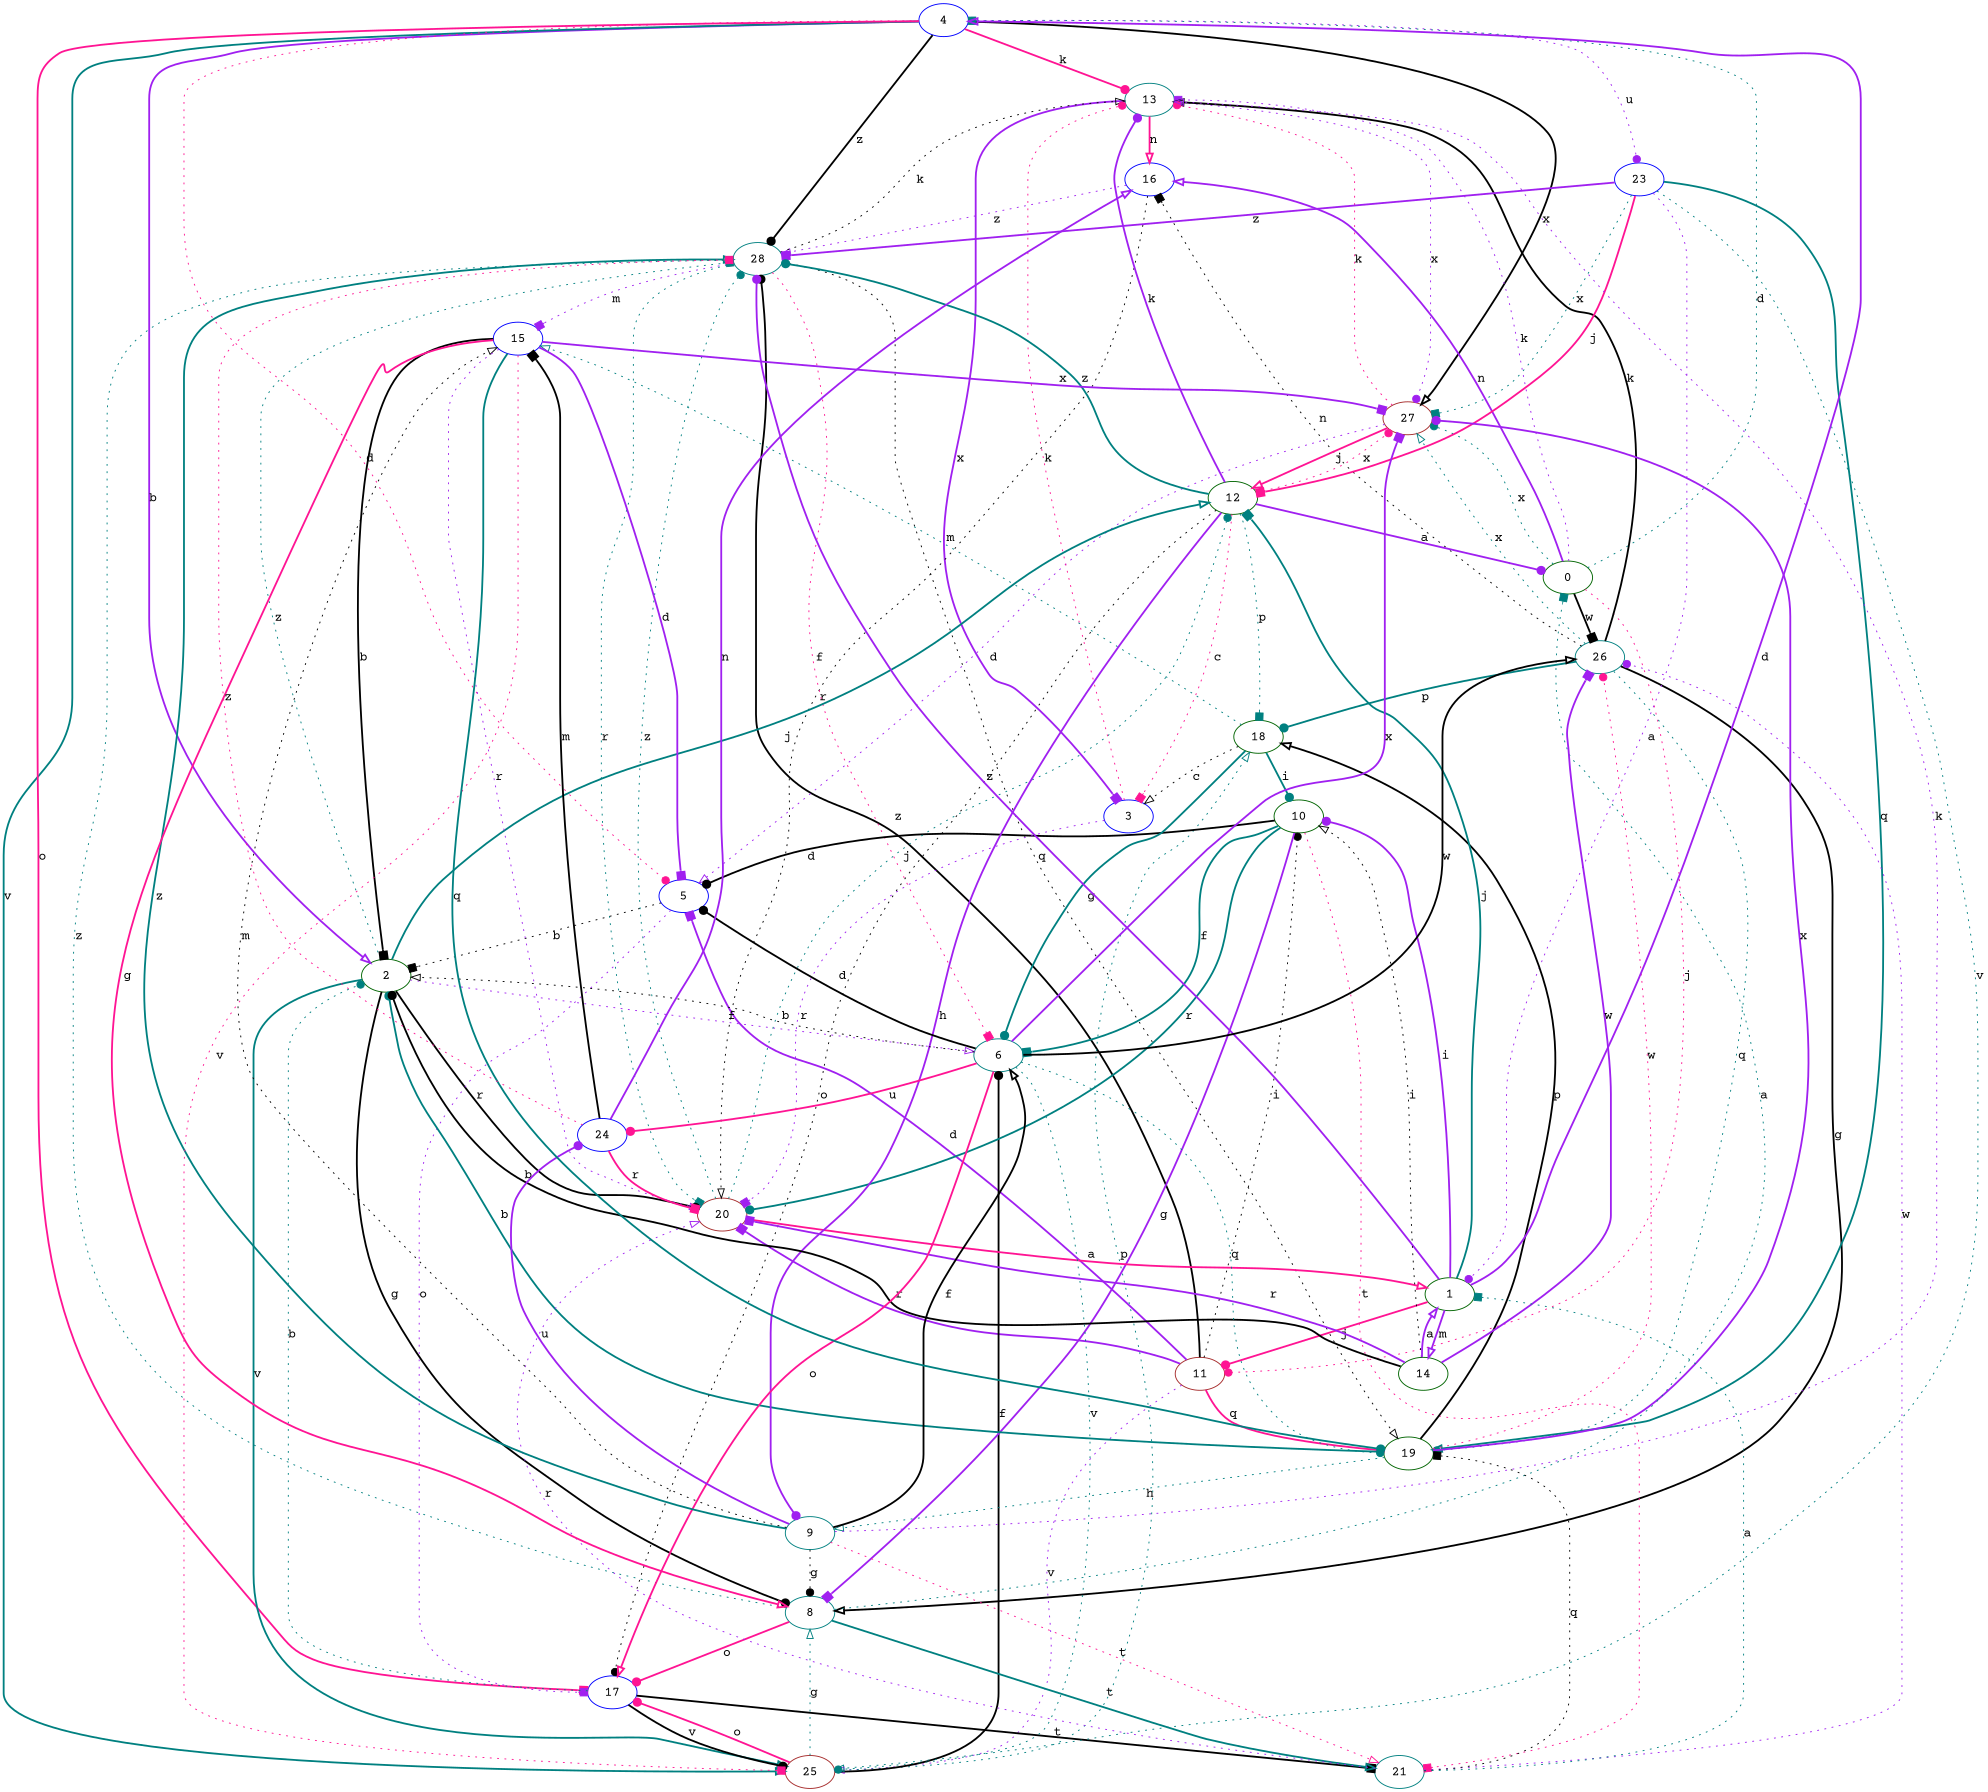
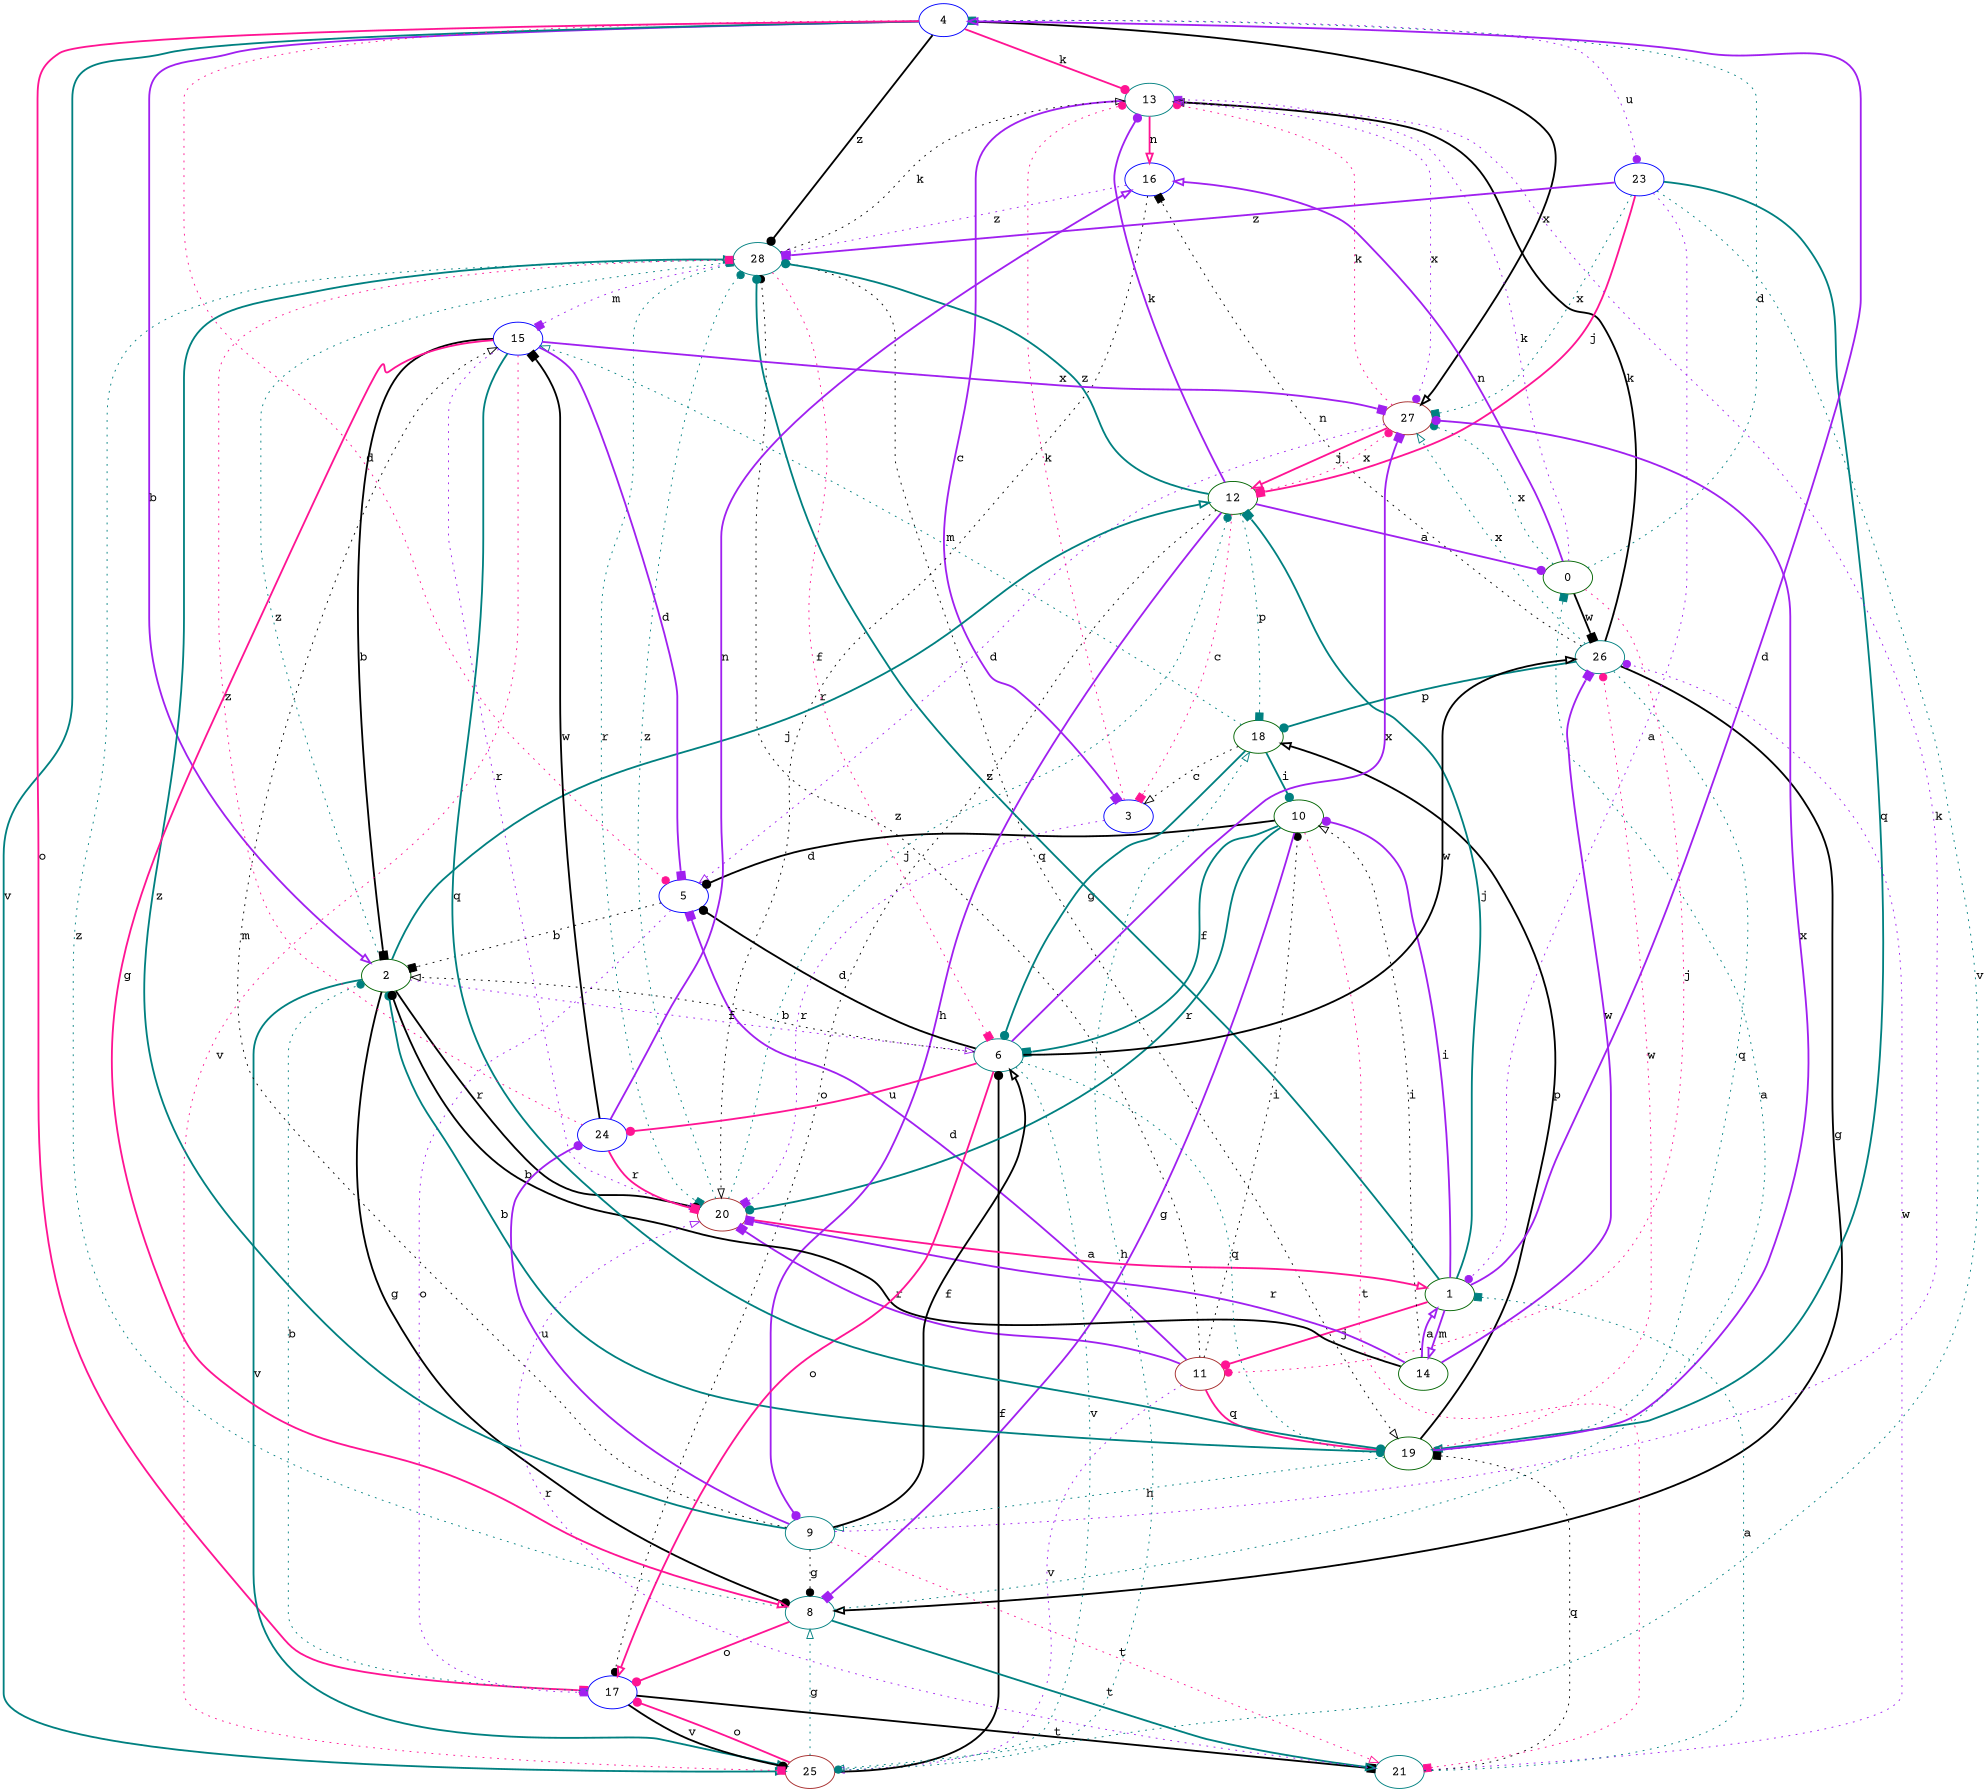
  strict digraph {
    fontname="Courier Prime"
    node [color=blue fontname="Courier Prime"]
    edge [arrowhead=dot color=purple fontname="Courier Prime" style=bold]
    4
    0 [color=darkgreen]
    11 [color=brown]
    13 [color=teal]
    16
    26 [color=teal]
    27 [color=brown]
    28 [color=teal]
    2 [color=darkgreen]
    25 [color=brown]
    5
    17
    23
    10 [color=darkgreen]
    20 [color=brown]
    19 [color=darkgreen]
    3
    8 [color=teal]
    18 [color=darkgreen]
    12 [color=darkgreen]
    1 [color=darkgreen]
    14 [color=darkgreen]
    6 [color=teal]
    21 [color=teal]
    9 [color=teal]
    15
    24
    4 -> 13 [color=deeppink label=k]
    4 -> 27 [arrowhead=onormal color=black label=x]
    4 -> 28 [color=black label=z]
    4 -> 2 [arrowhead=onormal label=b]
    4 -> 25 [arrowhead=onormal color=teal label=v]
    4 -> 5 [color=deeppink label=d style=dotted]
    4 -> 17 [arrowhead=box color=deeppink label=o]
    4 -> 23 [label=u style=dotted]
    0 -> 4 [arrowhead=box color=teal label=d style=dotted]
    0 -> 11 [color=deeppink label=j style=dotted]
    0 -> 13 [arrowhead=box label=k style=dotted]
    0 -> 16 [arrowhead=onormal label=n]
    0 -> 26 [arrowhead=box color=black label=w]
    0 -> 27 [color=teal label=x style=dotted]
-   11 -> 28 [color=black label=z]
+   11 -> 28 [color=black label=z style=dotted]
    11 -> 25 [arrowhead=onormal label=v style=dotted]
    11 -> 5 [arrowhead=box label=d]
    11 -> 10 [color=black label=i style=dotted]
    11 -> 20 [arrowhead=box label=r]
    11 -> 19 [color=deeppink label=q]
    13 -> 16 [arrowhead=onormal color=deeppink label=n]
    13 -> 27 [label=x style=dotted]
-   13 -> 3 [arrowhead=box label=x]
+   13 -> 3 [arrowhead=box label=c]
    16 -> 28 [arrowhead=onormal label=z style=dotted]
    16 -> 20 [arrowhead=onormal color=black label=r style=dotted]
    26 -> 13 [arrowhead=onormal color=black label=k]
    26 -> 16 [arrowhead=box color=black label=n style=dotted]
    26 -> 27 [arrowhead=onormal color=teal label=x style=dotted]
    26 -> 19 [color=teal label=q style=dotted]
    26 -> 8 [arrowhead=onormal color=black label=g]
    26 -> 18 [color=teal label=p]
    27 -> 13 [color=deeppink label=k style=dotted]
    27 -> 5 [arrowhead=onormal label=d style=dotted]
    27 -> 12 [arrowhead=onormal color=deeppink label=j]
    28 -> 13 [arrowhead=onormal color=black label=k style=dotted]
    28 -> 20 [arrowhead=box color=teal label=r style=dotted]
    28 -> 19 [arrowhead=onormal color=black label=q style=dotted]
    28 -> 6 [arrowhead=box color=deeppink label=f style=dotted]
    28 -> 15 [arrowhead=box label=m style=dotted]
    2 -> 28 [arrowhead=box color=teal label=z style=dotted]
    2 -> 25 [arrowhead=onormal color=teal label=v]
    2 -> 20 [color=black label=r]
    2 -> 8 [color=black label=g]
    2 -> 12 [arrowhead=onormal color=teal label=j]
    2 -> 6 [arrowhead=onormal label=f style=dotted]
    25 -> 17 [color=deeppink label=o]
    25 -> 8 [arrowhead=onormal color=teal label=g style=dotted]
-   25 -> 18 [arrowhead=onormal color=teal label=p style=dotted]
+   25 -> 18 [arrowhead=onormal color=teal label=h style=dotted]
    25 -> 6 [color=black label=f]
    5 -> 2 [arrowhead=box color=black label=b style=dotted]
    5 -> 17 [arrowhead=box label=o style=dotted]
    17 -> 2 [color=teal label=b style=dotted]
    17 -> 25 [color=black label=v]
    17 -> 21 [arrowhead=box color=black label=t]
    23 -> 27 [arrowhead=box color=teal label=x style=dotted]
    23 -> 28 [arrowhead=box label=z]
    23 -> 25 [arrowhead=onormal color=teal label=v style=dotted]
    23 -> 19 [arrowhead=onormal color=teal label=q]
    23 -> 12 [arrowhead=box color=deeppink label=j]
    23 -> 1 [label=a style=dotted]
    10 -> 5 [color=black label=d]
    10 -> 20 [color=teal label=r]
    10 -> 8 [arrowhead=box label=g]
    10 -> 6 [arrowhead=box color=teal label=f]
    10 -> 21 [arrowhead=box color=deeppink label=t style=dotted]
    20 -> 28 [color=teal label=z style=dotted]
    20 -> 12 [color=teal label=j style=dotted]
    20 -> 1 [arrowhead=onormal color=deeppink label=a]
    19 -> 26 [color=deeppink label=w style=dotted]
    19 -> 27 [label=x]
    19 -> 2 [color=teal label=b]
    19 -> 18 [arrowhead=onormal color=black label=p]
    19 -> 9 [arrowhead=onormal color=teal label=h style=dotted]
    3 -> 13 [color=deeppink label=k style=dotted]
    3 -> 20 [arrowhead=box label=r style=dotted]
    8 -> 0 [arrowhead=box color=teal label=a style=dotted]
    8 -> 28 [arrowhead=box color=teal label=z style=dotted]
    8 -> 17 [color=deeppink label=o]
    8 -> 21 [arrowhead=onormal color=teal label=t]
    18 -> 10 [color=teal label=i]
    18 -> 3 [arrowhead=onormal color=black label=c style=dotted]
    18 -> 6 [color=teal label=g]
    18 -> 15 [arrowhead=onormal color=teal label=m style=dotted]
    12 -> 0 [label=a]
    12 -> 13 [label=k]
    12 -> 27 [color=deeppink label=x style=dotted]
    12 -> 28 [color=teal label=z]
    12 -> 17 [color=black label=o style=dotted]
    12 -> 3 [arrowhead=box color=deeppink label=c style=dotted]
    12 -> 18 [arrowhead=box color=teal label=p style=dotted]
    12 -> 9 [label=h]
    1 -> 4 [arrowhead=onormal label=d]
    1 -> 11 [color=deeppink label=j]
-   1 -> 28 [label=z]
+   1 -> 28 [color=teal label=z]
    1 -> 10 [label=i]
    1 -> 12 [arrowhead=box color=teal label=j]
    1 -> 14 [arrowhead=onormal label=m]
    14 -> 26 [arrowhead=box label=w]
    14 -> 2 [color=black label=b]
    14 -> 10 [arrowhead=onormal color=black label=i style=dotted]
    14 -> 20 [arrowhead=box label=r]
    14 -> 1 [arrowhead=onormal label=a]
    6 -> 26 [arrowhead=onormal color=black label=w]
    6 -> 27 [arrowhead=box label=x]
    6 -> 2 [arrowhead=onormal color=black label=b style=dotted]
    6 -> 25 [color=teal label=v style=dotted]
    6 -> 5 [color=black label=d]
    6 -> 17 [arrowhead=onormal color=deeppink label=o]
    6 -> 19 [color=teal label=q style=dotted]
    6 -> 24 [color=deeppink label=u]
    21 -> 26 [label=w style=dotted]
    21 -> 20 [arrowhead=onormal label=r style=dotted]
    21 -> 19 [arrowhead=box color=black label=q style=dotted]
    21 -> 1 [arrowhead=box color=teal label=a style=dotted]
    9 -> 13 [arrowhead=onormal label=k style=dotted]
    9 -> 28 [arrowhead=onormal color=teal label=z]
    9 -> 8 [color=black label=g style=dotted]
    9 -> 6 [arrowhead=onormal color=black label=f]
    9 -> 21 [arrowhead=onormal color=deeppink label=t style=dotted]
    9 -> 15 [arrowhead=onormal color=black label=m style=dotted]
    9 -> 24 [label=u]
    15 -> 27 [arrowhead=box label=x]
    15 -> 2 [arrowhead=box color=black label=b]
    15 -> 25 [arrowhead=box color=deeppink label=v style=dotted]
    15 -> 5 [arrowhead=box label=d]
    15 -> 20 [arrowhead=onormal label=r style=dotted]
    15 -> 19 [color=teal label=q]
    15 -> 8 [arrowhead=onormal color=deeppink label=g]
    24 -> 16 [arrowhead=onormal label=n]
    24 -> 28 [arrowhead=box color=deeppink label=z style=dotted]
    24 -> 20 [arrowhead=box color=deeppink label=r]
-   24 -> 15 [arrowhead=box color=black label=m]
+   24 -> 15 [arrowhead=box color=black label=w]
  }
